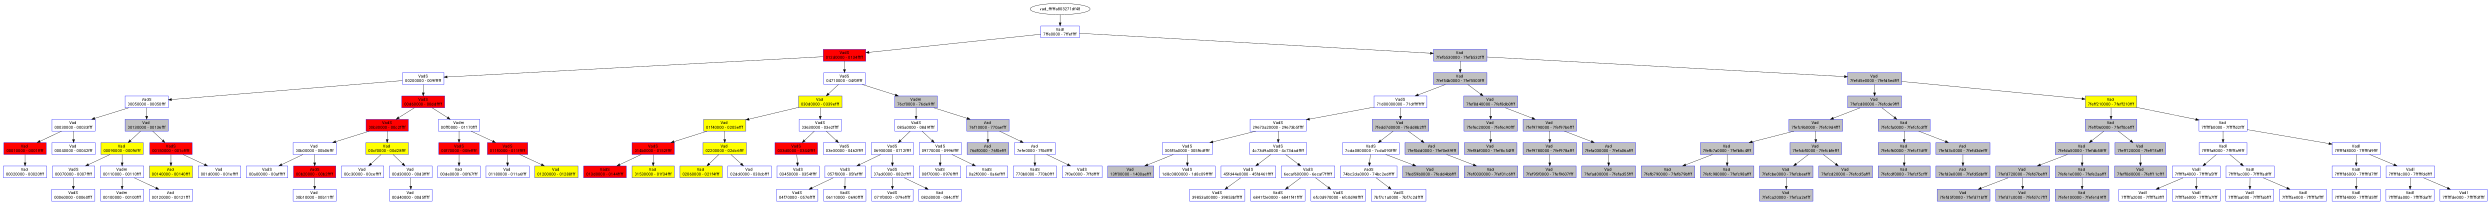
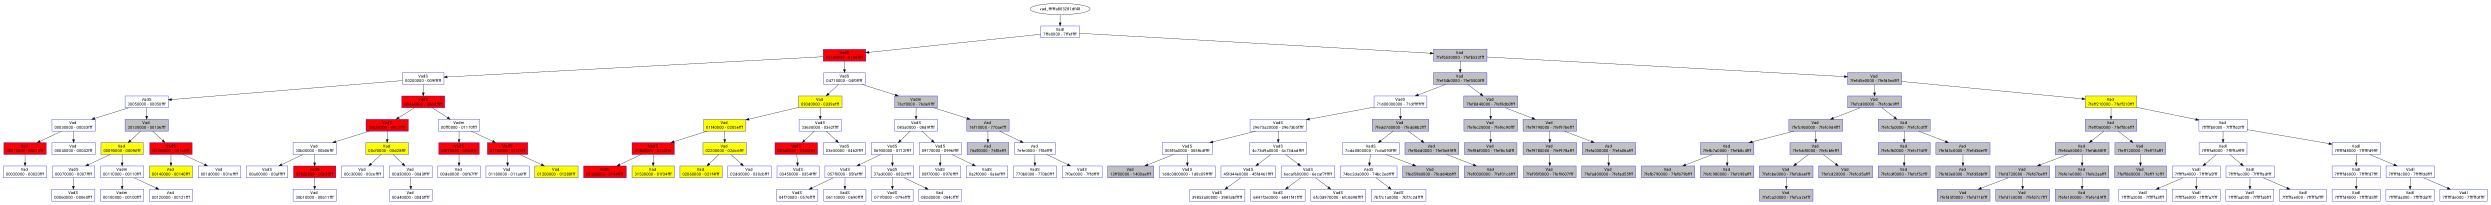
  digraph {
    rankdir=TB
    fontname=Roboto
    node [color=blue fillcolor=white shape=record style=filled fontname=Roboto]
    edge [fontname=Roboto]
    n1 [label="{ Vadl\n7ffe0000 - 7ffeffff }"]
-   vad_fffffa803271df48 [color="" fillcolor="" shape="" style=""]
+   vad_fffffa803271df48 [label=vad_fffffa803281df48 color="" fillcolor="" shape="" style=""]
    n3 [fillcolor=red label="{ VadS\n012d0000 - 0134ffff }"]
    n4 [fillcolor=gray label="{ Vad \n7fefb530000 - 7fefb532fff }"]
    n5 [label="{ VadS\n00200000 - 009fffff }"]
    n6 [label="{ VadS\n04710000 - 04f0ffff }"]
    n7 [label="{ VadS\n00050000 - 00050fff }"]
    n8 [fillcolor=red label="{ VadS\n00d60000 - 00ddffff }"]
    n9 [label="{ Vad \n00030000 - 00033fff }"]
    n10 [fillcolor=gray label="{ Vad \n00130000 - 00136fff }"]
    n11 [fillcolor=red label="{ Vad \n00010000 - 0001ffff }"]
    n12 [label="{ Vad \n00040000 - 00042fff }"]
    n13 [label="{ Vad \n00020000 - 00020fff }"]
    n14 [fillcolor=yellow label="{ Vad \n00090000 - 000f6fff }"]
    n15 [fillcolor=red label="{ VadS\n00150000 - 001cffff }"]
    n16 [label="{ VadS\n00070000 - 0007ffff }"]
    n17 [label="{ Vadm\n00110000 - 00110fff }"]
    n18 [label="{ VadS\n00060000 - 00060fff }"]
    n19 [label="{ Vadm\n00100000 - 00100fff }"]
    n20 [label="{ Vad \n00120000 - 00121fff }"]
    n21 [fillcolor=yellow label="{ Vad \n00140000 - 00140fff }"]
    n22 [label="{ Vad \n001d0000 - 001effff }"]
    n23 [fillcolor=red label="{ VadS\n00b30000 - 00c2ffff }"]
    n24 [label="{ Vadm\n00ff0000 - 01170fff }"]
    n25 [label="{ Vad \n00b00000 - 00b06fff }"]
    n26 [fillcolor=yellow label="{ Vad \n00cf0000 - 00d28fff }"]
    n27 [label="{ VadS\n00a00000 - 00afffff }"]
    n28 [fillcolor=red label="{ VadS\n00b20000 - 00b2ffff }"]
    n29 [label="{ Vad \n00b10000 - 00b11fff }"]
    n30 [label="{ Vad \n00c30000 - 00ceffff }"]
    n31 [label="{ Vad \n00d30000 - 00d3ffff }"]
    n32 [label="{ Vad \n00d40000 - 00d5ffff }"]
    n33 [fillcolor=red label="{ VadS\n00f70000 - 00feffff }"]
    n34 [fillcolor=red label="{ VadS\n011f0000 - 011fffff }"]
    n35 [label="{ Vad \n00de0000 - 00f67fff }"]
    n36 [label="{ Vad \n01180000 - 011a6fff }"]
    n37 [fillcolor=yellow label="{ Vad \n01200000 - 01288fff }"]
    n38 [fillcolor=yellow label="{ Vad \n030d0000 - 0339efff }"]
    n39 [fillcolor=gray label="{ Vadm\n76cf0000 - 76de9fff }"]
    n40 [fillcolor=yellow label="{ Vad \n01f40000 - 0205efff }"]
    n41 [label="{ VadS\n03630000 - 03e2ffff }"]
    n42 [fillcolor=red label="{ VadS\n014b0000 - 0152ffff }"]
    n43 [fillcolor=yellow label="{ Vad \n02200000 - 02dc6fff }"]
    n44 [fillcolor=red label="{ VadS\n013d0000 - 0144ffff }"]
    n45 [fillcolor=yellow label="{ Vad \n01530000 - 01f34fff }"]
    n46 [fillcolor=yellow label="{ Vad \n02060000 - 021f4fff }"]
    n47 [label="{ Vad \n02dd0000 - 030cbfff }"]
    n48 [fillcolor=red label="{ VadS\n033d0000 - 0344ffff }"]
    n49 [label="{ VadS\n03e30000 - 0462ffff }"]
    n50 [label="{ VadS\n03450000 - 0354ffff }"]
    n51 [label="{ VadS\n085a0000 - 08d9ffff }"]
    n52 [fillcolor=gray label="{ Vad \n76f10000 - 770aefff }"]
    n53 [label="{ VadS\n06930000 - 0712ffff }"]
    n54 [label="{ VadS\n09770000 - 0996ffff }"]
    n55 [label="{ VadS\n057f0000 - 05feffff }"]
    n56 [label="{ VadS\n07ad0000 - 082cffff }"]
    n57 [label="{ VadS\n04f70000 - 0576ffff }"]
    n58 [label="{ VadS\n06110000 - 0690ffff }"]
    n59 [label="{ VadS\n071f0000 - 079effff }"]
    n60 [label="{ Vad \n082d0000 - 084cffff }"]
    n61 [label="{ VadS\n08f70000 - 0976ffff }"]
    n62 [label="{ VadS\n0a2f0000 - 0a6effff }"]
    n63 [fillcolor=gray label="{ Vad \n76df0000 - 76f0efff }"]
    n64 [label="{ Vad \n7efe0000 - 7f0dffff }"]
    n65 [label="{ VadS\n770b0000 - 770b0fff }"]
    n66 [label="{ VadS\n7f0e0000 - 7ffdffff }"]
    n67 [fillcolor=gray label="{ Vad \n7fef54b0000 - 7fef5503fff }"]
    n68 [fillcolor=gray label="{ Vad \n7fefd5e0000 - 7fefd5edfff }"]
    n69 [label="{ VadS\n71d00000000 - 71dffffffff }"]
    n70 [fillcolor=gray label="{ Vad \n7fef8d40000 - 7fef8db0fff }"]
    n71 [label="{ VadS\n29673a20000 - 29673b5ffff }"]
    n72 [fillcolor=gray label="{ Vad \n7fedd7d0000 - 7fedd8b2fff }"]
    n73 [label="{ VadS\n305f5a0000 - 305f6dffff }"]
    n74 [label="{ VadS\n4c73d9a0000 - 4c73dadffff }"]
    n75 [fillcolor=gray label="{ Vad \n13ff00000 - 1400aefff }"]
    n76 [label="{ VadS\n1d8c0800000 - 1d8c09fffff }"]
    n77 [label="{ VadS\n45fd44e0000 - 45fd461ffff }"]
    n78 [label="{ VadS\n6ecaf600000 - 6ecaf7fffff }"]
    n79 [label="{ VadS\n39853a00000 - 39853bfffff }"]
    n80 [label="{ VadS\n6841f2e0000 - 6841f41ffff }"]
    n81 [label="{ VadS\n6fc0d970000 - 6fc0d98ffff }"]
    n82 [label="{ VadS\n7cda0800000 - 7cda093ffff }"]
    n83 [fillcolor=gray label="{ Vad \n7fef0dd0000 - 7fef0e89fff }"]
    n84 [label="{ VadS\n74bc2da0000 - 74bc2edffff }"]
    n85 [fillcolor=gray label="{ Vad \n7fed59b0000 - 7fedd4bbfff }"]
    n86 [label="{ VadS\n7bf7c1a0000 - 7bf7c2dffff }"]
    n87 [fillcolor=gray label="{ Vad \n7fef0030000 - 7fef01c6fff }"]
    n88 [fillcolor=gray label="{ Vad \n7fef6c20000 - 7fef6c90fff }"]
    n89 [fillcolor=gray label="{ Vad \n7fef9790000 - 7fef97b6fff }"]
    n90 [fillcolor=gray label="{ Vad \n7fef8bf0000 - 7fef8c54fff }"]
    n91 [fillcolor=gray label="{ Vad \n7fef9780000 - 7fef978afff }"]
    n92 [fillcolor=gray label="{ Vad \n7fefa030000 - 7fefa06afff }"]
    n93 [fillcolor=gray label="{ Vad \n7fef95f0000 - 7fef9607fff }"]
    n94 [fillcolor=gray label="{ Vad \n7fefad00000 - 7fefad55fff }"]
    n95 [fillcolor=gray label="{ Vad \n7fefcd80000 - 7fefcde9fff }"]
    n96 [fillcolor=yellow label="{ Vad \n7feff210000 - 7feff210fff }"]
    n97 [fillcolor=gray label="{ Vad \n7fefc9b0000 - 7fefc9d4fff }"]
    n98 [fillcolor=gray label="{ Vad \n7fefcfa0000 - 7fefcfcdfff }"]
    n99 [fillcolor=gray label="{ Vad \n7fefb7a0000 - 7fefb8c4fff }"]
    n100 [fillcolor=gray label="{ Vad \n7fefcbf0000 - 7fefcbfefff }"]
    n101 [fillcolor=gray label="{ Vad \n7fefb790000 - 7fefb79bfff }"]
    n102 [fillcolor=gray label="{ Vad \n7fefc980000 - 7fefc98afff }"]
    n103 [fillcolor=gray label="{ Vad \n7fefcbe0000 - 7fefcbeefff }"]
    n104 [fillcolor=gray label="{ Vad \n7fefcd20000 - 7fefcd5afff }"]
    n105 [fillcolor=gray label="{ Vad \n7fefca20000 - 7fefca2efff }"]
    n106 [fillcolor=gray label="{ Vad \n7fefcf60000 - 7fefcf7dfff }"]
    n107 [fillcolor=gray label="{ Vad \n7fefd3c0000 - 7fefd3defff }"]
    n108 [fillcolor=gray label="{ Vad \n7fefcdf0000 - 7fefcf5cfff }"]
    n109 [fillcolor=gray label="{ Vad \n7fefd3e0000 - 7fefd5dbfff }"]
    n110 [fillcolor=gray label="{ Vad \n7feff060000 - 7feff0c6fff }"]
    n111 [label="{ Vad \n7fffffb0000 - 7fffffd2fff }"]
    n112 [fillcolor=gray label="{ Vad \n7fefda50000 - 7fefdb58fff }"]
    n113 [fillcolor=gray label="{ Vad \n7feff120000 - 7feff1fafff }"]
    n114 [fillcolor=gray label="{ Vad \n7fefd720000 - 7fefd7befff }"]
    n115 [fillcolor=gray label="{ Vad \n7fefe1e0000 - 7fefe2aafff }"]
    n116 [fillcolor=gray label="{ Vad \n7fefd5f0000 - 7fefd71bfff }"]
    n117 [fillcolor=gray label="{ Vad \n7fefd7c0000 - 7fefd7c7fff }"]
    n118 [fillcolor=gray label="{ Vad \n7fefe100000 - 7fefe1d9fff }"]
    n119 [fillcolor=gray label="{ Vad \n7feff0d0000 - 7feff11cfff }"]
    n120 [label="{ Vadl\n7fffffa8000 - 7fffffa9fff }"]
    n121 [label="{ Vadl\n7fffffd8000 - 7fffffd9fff }"]
    n122 [label="{ Vadl\n7fffffa4000 - 7fffffa5fff }"]
    n123 [label="{ Vadl\n7fffffac000 - 7fffffadfff }"]
    n124 [label="{ Vadl\n7fffffa2000 - 7fffffa3fff }"]
    n125 [label="{ Vadl\n7fffffa6000 - 7fffffa7fff }"]
    n126 [label="{ Vadl\n7fffffaa000 - 7fffffabfff }"]
    n127 [label="{ Vadl\n7fffffae000 - 7fffffaffff }"]
    n128 [label="{ Vadl\n7fffffd6000 - 7fffffd7fff }"]
    n129 [label="{ Vadl\n7fffffdc000 - 7fffffddfff }"]
    n130 [label="{ Vadl\n7fffffd4000 - 7fffffd5fff }"]
    n131 [label="{ Vadl\n7fffffda000 - 7fffffdafff }"]
    n132 [label="{ Vadl\n7fffffde000 - 7fffffdffff }"]
    n1 -> n3
    n1 -> n4
    vad_fffffa803271df48 -> n1
    n3 -> n5
    n3 -> n6
    n4 -> n67
    n4 -> n68
    n5 -> n7
    n5 -> n8
    n6 -> n38
    n6 -> n39
    n7 -> n9
    n7 -> n10
    n8 -> n23
    n8 -> n24
    n9 -> n11
    n9 -> n12
    n10 -> n14
    n10 -> n15
    n11 -> n13
    n14 -> n16
    n14 -> n17
    n15 -> n21
    n15 -> n22
    n16 -> n18
    n17 -> n19
    n17 -> n20
    n23 -> n25
    n23 -> n26
    n24 -> n33
    n24 -> n34
    n25 -> n27
    n25 -> n28
    n26 -> n30
    n26 -> n31
    n28 -> n29
    n31 -> n32
    n33 -> n35
    n34 -> n36
    n34 -> n37
    n38 -> n40
    n38 -> n41
    n39 -> n51
    n39 -> n52
    n40 -> n42
    n40 -> n43
    n41 -> n48
    n41 -> n49
    n42 -> n44
    n42 -> n45
    n43 -> n46
    n43 -> n47
    n48 -> n50
    n51 -> n53
    n51 -> n54
    n52 -> n63
    n52 -> n64
    n53 -> n55
    n53 -> n56
    n54 -> n61
    n54 -> n62
    n55 -> n57
    n55 -> n58
    n56 -> n59
    n56 -> n60
    n64 -> n65
    n64 -> n66
    n67 -> n69
    n67 -> n70
    n68 -> n95
    n68 -> n96
    n69 -> n71
    n69 -> n72
    n70 -> n88
    n70 -> n89
    n71 -> n73
    n71 -> n74
    n72 -> n82
    n72 -> n83
    n73 -> n75
    n73 -> n76
    n74 -> n77
    n74 -> n78
    n77 -> n79
    n78 -> n80
    n78 -> n81
    n82 -> n84
    n82 -> n85
    n83 -> n87
    n84 -> n86
    n88 -> n90
    n89 -> n91
    n89 -> n92
    n91 -> n93
    n92 -> n94
    n95 -> n97
    n95 -> n98
    n96 -> n110
    n96 -> n111
    n97 -> n99
    n97 -> n100
    n98 -> n106
    n98 -> n107
    n99 -> n101
    n99 -> n102
    n100 -> n103
    n100 -> n104
    n103 -> n105
    n106 -> n108
    n107 -> n109
    n110 -> n112
    n110 -> n113
    n111 -> n120
    n111 -> n121
    n112 -> n114
    n112 -> n115
    n113 -> n119
    n114 -> n116
    n114 -> n117
    n115 -> n118
    n120 -> n122
    n120 -> n123
    n121 -> n128
    n121 -> n129
    n122 -> n124
    n122 -> n125
    n123 -> n126
    n123 -> n127
    n128 -> n130
    n129 -> n131
    n129 -> n132
  }
